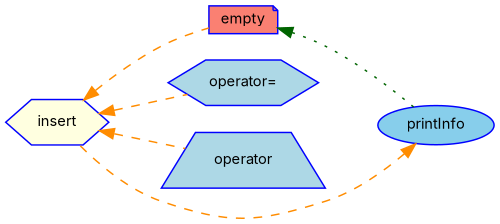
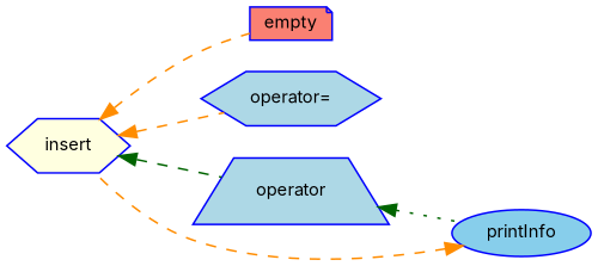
  digraph {
    fontname=Inter
    rankdir=LR
    node [color=blue fillcolor=lightblue fontname=Inter fontsize=10 shape=hexagon style=filled]
    edge [color=darkorange dir=back fontname=Inter fontsize=10 labelfontname=Helvetica labelfontsize=10 style=dashed]
    n1 [fillcolor=lightyellow fontcolor=black height=0.2 label=insert width=0.4]
    n2 [fillcolor=salmon height=0.2 label=empty shape=note width=0.4]
    n3 [height=0.2 label="operator=" width=0.4]
    n4 [height=0.2 label=operator shape=trapezium width=0.4]
    n5 [fillcolor=skyblue height=0.2 label=printInfo shape=ellipse width=0.4]
    n1 -> n2
    n1 -> n3
-   n1 -> n4
-   n2 -> n5 [color=darkgreen style=dotted]
+   n1 -> n4 [color=darkgreen]
+   n4 -> n5 [color=darkgreen style=dotted]
    n5 -> n1
  }
